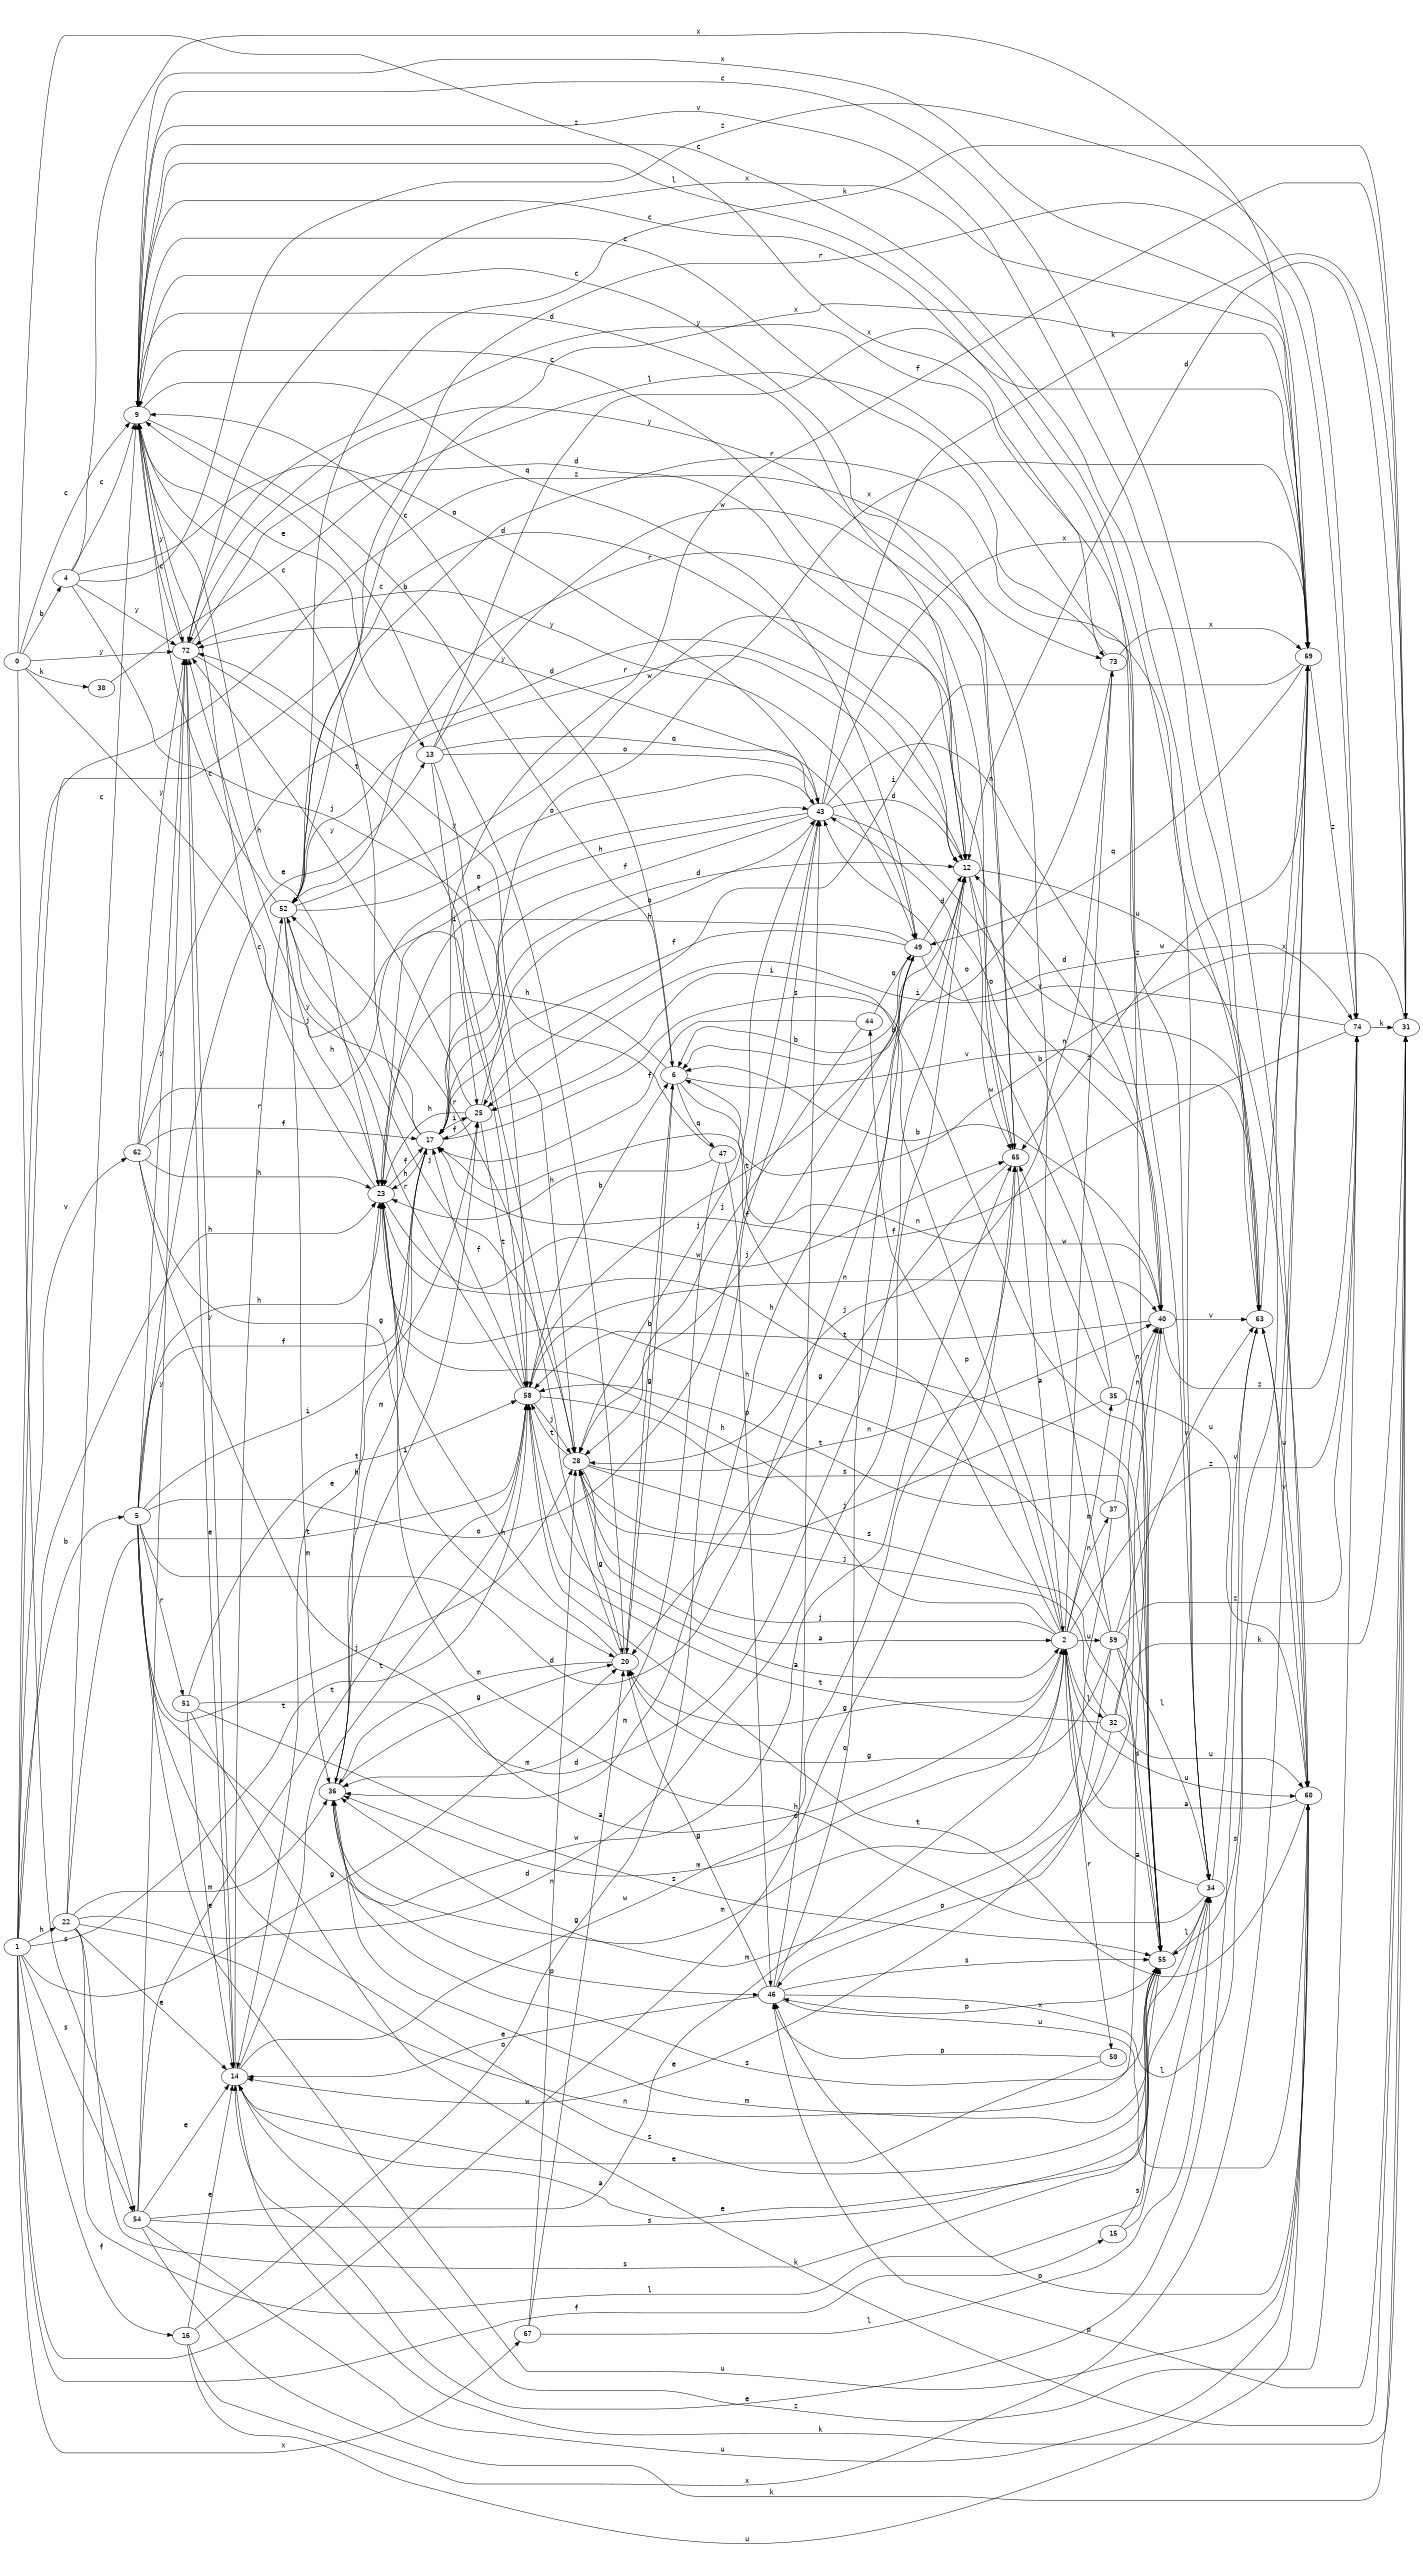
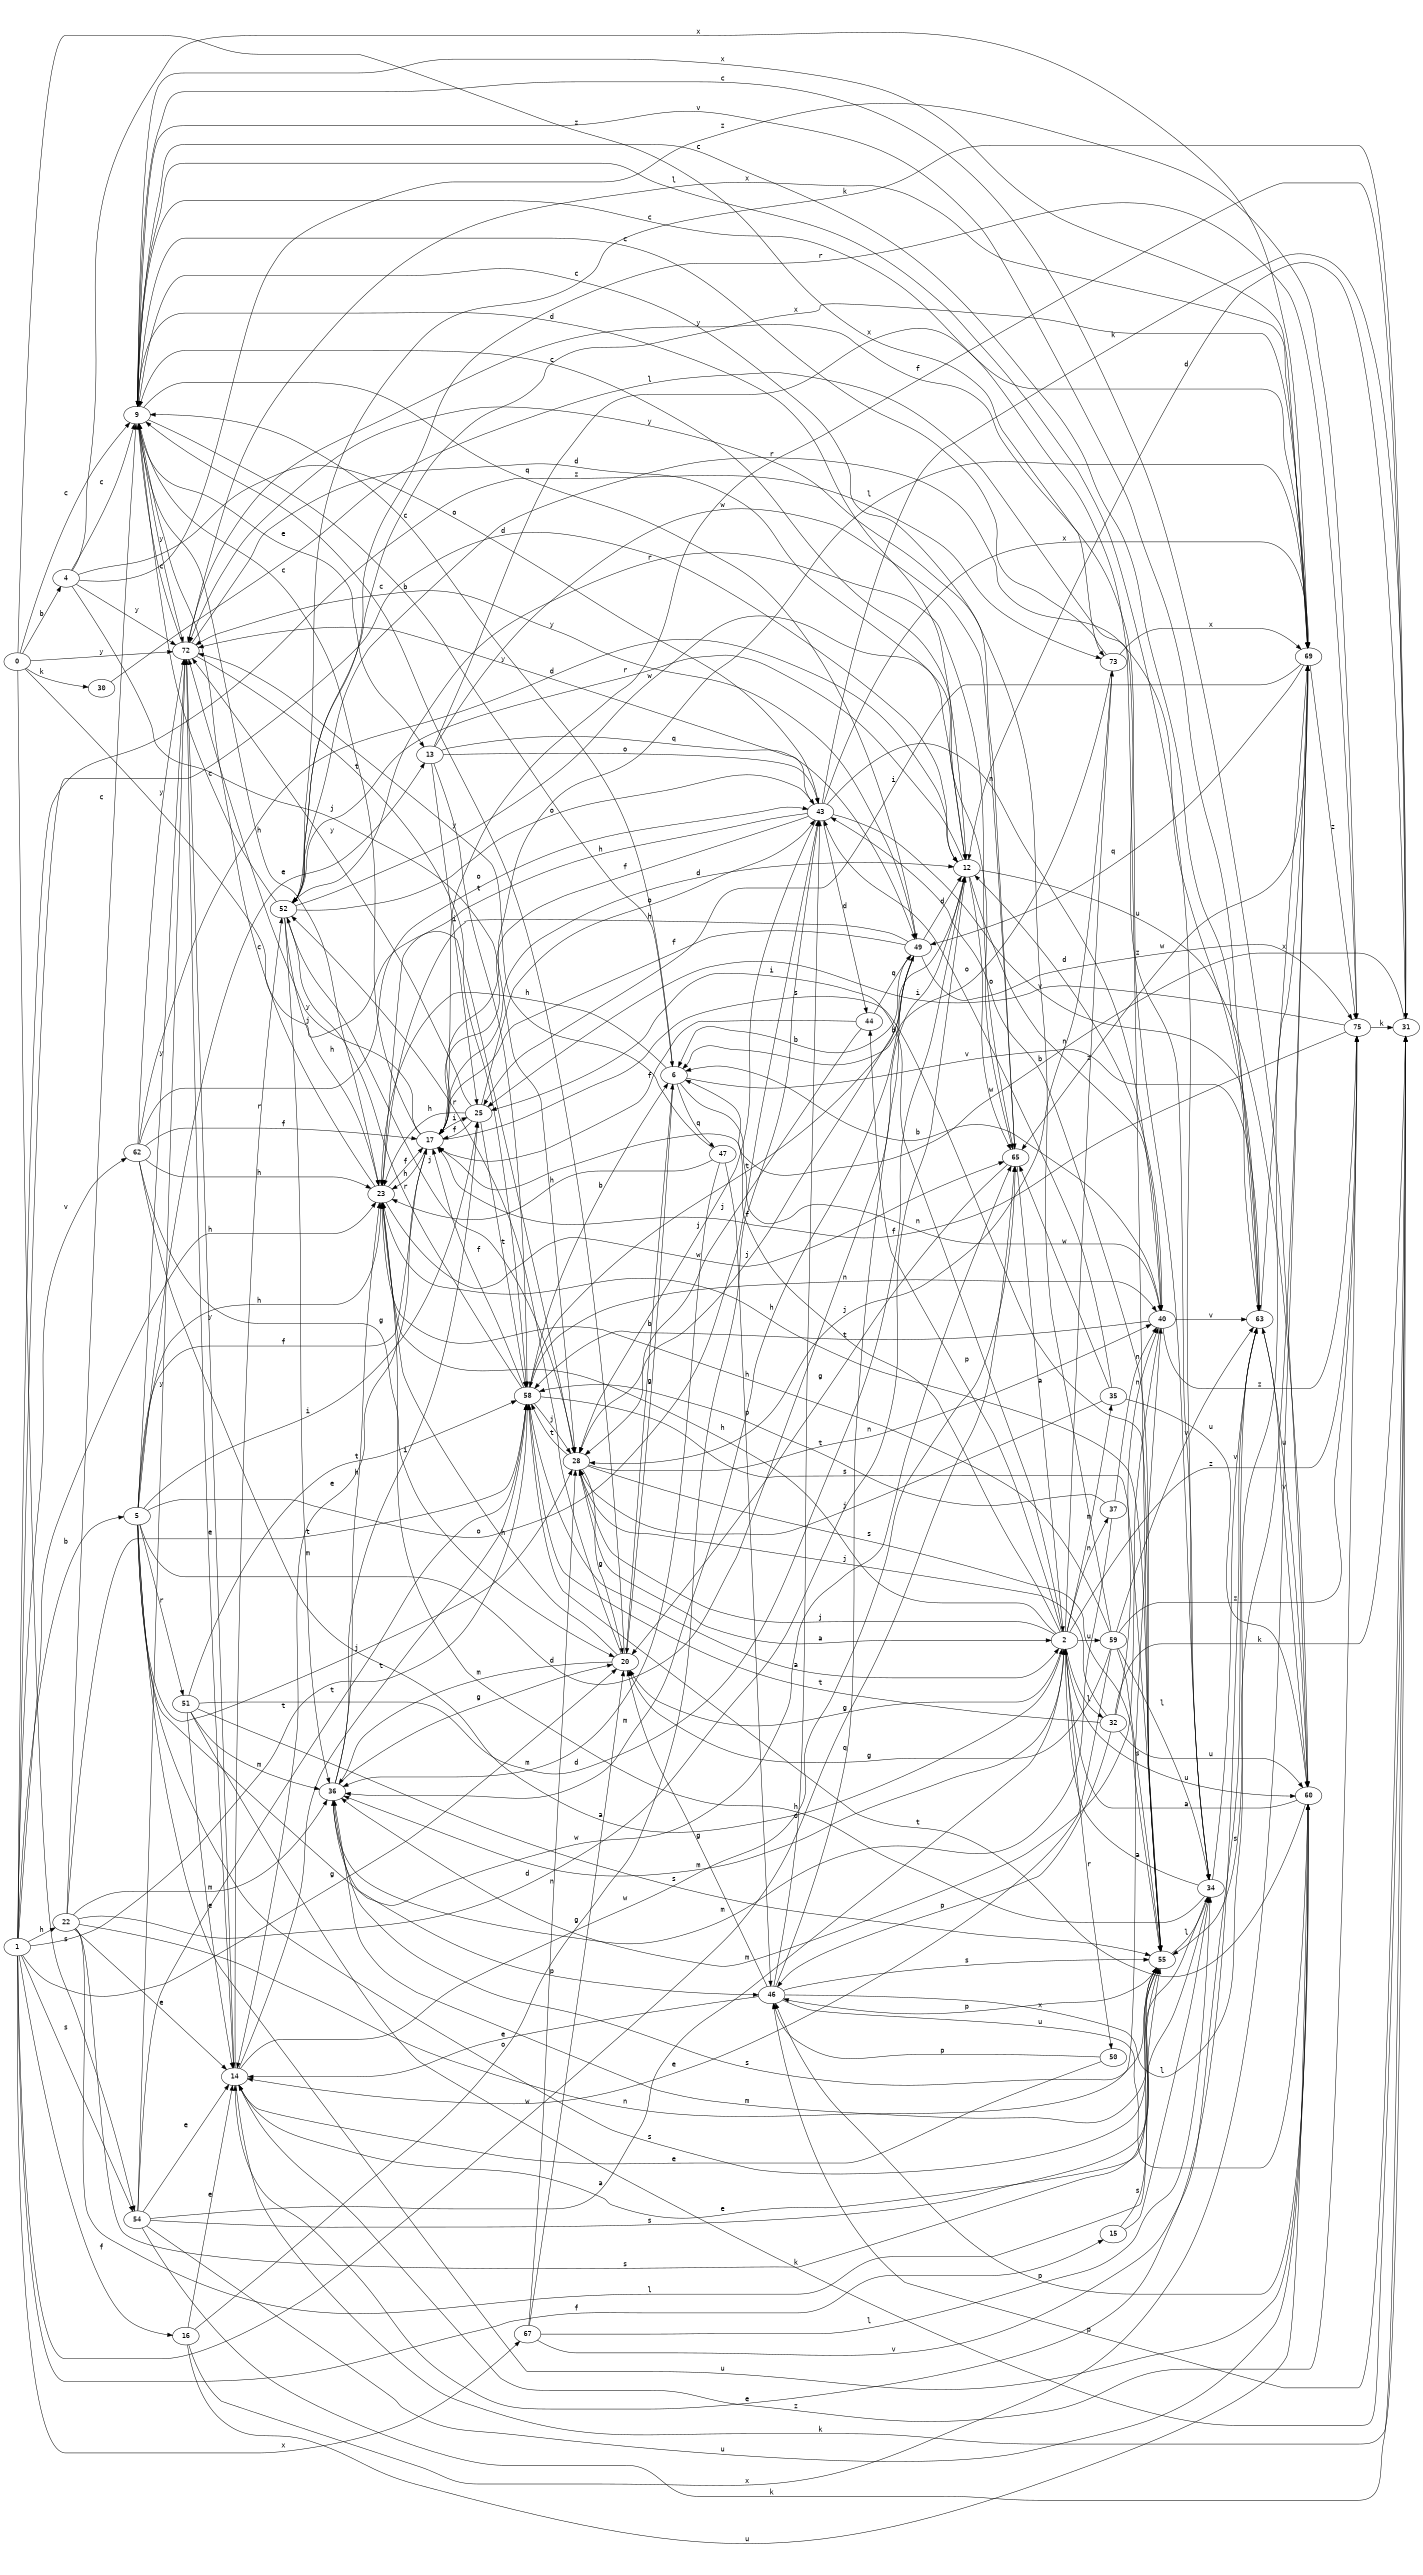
  strict digraph {
    fontname="DejaVu Sans Mono"
    rankdir=LR
    node [fontname="DejaVu Sans Mono"]
    edge [fontname="DejaVu Sans Mono"]
    0
    4
    9
    28
    30
    54
    72
    73
-   74
+   74 [label=75]
    43
    69
    12
    23
    13
    6
    63
    34
    49
    20
    58
    2
    55
    40
    60
    14
    31
    1
    5
    15
    16
    22
    62
    65
    67
    17
    25
    51
    52
    36
    32
    35
    37
    44
    50
    59
    46
    47
    0 -> 4 [label=b]
    0 -> 9 [label=c]
    0 -> 28 [label=j]
    0 -> 30 [label=k]
    0 -> 54 [label=s]
    0 -> 72 [label=y]
    0 -> 73 [label=z]
    4 -> 9 [label=c]
    4 -> 28 [label=j]
    4 -> 72 [label=y]
    4 -> 74 [label=z]
    4 -> 43 [label=o]
    4 -> 69 [label=x]
    9 -> 72 [label=y]
    9 -> 69 [label=x]
    9 -> 12 [label=d]
    9 -> 23 [label=h]
    9 -> 13 [label=e]
    9 -> 6 [label=b]
    9 -> 63 [label=v]
    9 -> 34 [label=l]
    9 -> 49 [label=q]
    28 -> 20 [label=g]
    28 -> 58 [label=t]
    28 -> 2 [label=a]
    28 -> 55 [label=s]
    28 -> 40 [label=n]
    30 -> 34 [label=l]
    54 -> 72 [label=y]
    54 -> 58 [label=t]
    54 -> 2 [label=a]
    54 -> 55 [label=s]
    54 -> 60 [label=u]
    54 -> 14 [label=e]
    54 -> 31 [label=k]
    72 -> 9 [label=c]
    72 -> 69 [label=x]
    72 -> 12 [label=d]
    72 -> 58 [label=t]
    72 -> 14 [label=e]
    73 -> 9 [label=c]
    73 -> 28 [label=j]
    73 -> 69 [label=x]
    73 -> 6 [label=b]
    74 -> 31 [label=k]
    74 -> 17 [label=f]
    74 -> 25 [label=i]
    74 -> 52 [label=r]
    43 -> 28 [label=j]
    43 -> 72 [label=y]
    43 -> 69 [label=x]
-   43 -> 12 [label=d]
+   43 -> 44 [label=d]
    43 -> 23 [label=h]
    43 -> 63 [label=v]
    43 -> 40 [label=n]
    43 -> 31 [label=k]
    43 -> 17 [label=f]
    69 -> 74 [label=z]
    69 -> 49 [label=q]
    69 -> 55 [label=s]
    69 -> 65 [label=w]
    69 -> 25 [label=i]
    12 -> 9 [label=c]
    12 -> 58 [label=t]
    12 -> 40 [label=n]
    12 -> 60 [label=u]
    12 -> 65 [label=w]
    12 -> 52 [label=r]
    23 -> 9 [label=c]
    23 -> 65 [label=w]
    23 -> 17 [label=f]
    13 -> 43 [label=o]
    13 -> 69 [label=x]
    13 -> 49 [label=q]
    13 -> 58 [label=t]
    13 -> 65 [label=w]
    13 -> 25 [label=i]
    6 -> 9 [label=c]
    6 -> 23 [label=h]
    6 -> 63 [label=v]
    6 -> 20 [label=g]
    6 -> 40 [label=n]
    6 -> 47 [label=q]
    63 -> 9 [label=c]
    63 -> 69 [label=x]
    63 -> 60 [label=u]
    63 -> 14 [label=e]
    63 -> 52 [label=r]
    34 -> 72 [label=y]
    34 -> 23 [label=h]
    34 -> 63 [label=v]
    34 -> 2 [label=a]
    34 -> 14 [label=e]
    49 -> 28 [label=j]
    49 -> 72 [label=y]
    49 -> 74 [label=z]
    49 -> 12 [label=d]
    49 -> 23 [label=h]
    49 -> 6 [label=b]
    49 -> 17 [label=f]
    49 -> 36 [label=m]
    20 -> 9 [label=c]
    20 -> 23 [label=h]
    20 -> 6 [label=b]
    20 -> 52 [label=r]
    20 -> 36 [label=m]
    58 -> 28 [label=j]
    58 -> 6 [label=b]
    58 -> 2 [label=a]
    58 -> 55 [label=s]
    58 -> 40 [label=n]
    58 -> 17 [label=f]
    58 -> 52 [label=r]
    2 -> 28 [label=j]
    2 -> 73 [label=z]
    2 -> 74 [label=z]
    2 -> 23 [label=h]
    2 -> 20 [label=g]
    2 -> 60 [label=u]
    2 -> 17 [label=f]
    2 -> 25 [label=i]
    2 -> 36 [label=m]
    2 -> 32 [label=l]
    2 -> 35 [label=m]
    2 -> 37 [label=n]
    2 -> 44 [label=p]
    2 -> 50 [label=r]
    2 -> 59 [label=u]
    55 -> 9 [label=c]
    55 -> 43 [label=o]
    55 -> 23 [label=h]
    55 -> 34 [label=l]
    55 -> 36 [label=m]
    55 -> 46 [label=p]
    40 -> 74 [label=z]
    40 -> 12 [label=d]
    40 -> 6 [label=b]
    40 -> 63 [label=v]
    40 -> 58 [label=t]
    40 -> 36 [label=m]
    60 -> 9 [label=c]
    60 -> 63 [label=v]
    60 -> 58 [label=t]
    60 -> 2 [label=a]
    60 -> 46 [label=p]
    14 -> 72 [label=y]
    14 -> 74 [label=z]
    14 -> 58 [label=t]
    14 -> 31 [label=k]
    14 -> 65 [label=w]
    14 -> 52 [label=r]
    31 -> 12 [label=d]
    31 -> 6 [label=b]
    31 -> 17 [label=f]
    31 -> 46 [label=p]
    1 -> 54 [label=s]
    1 -> 73 [label=z]
    1 -> 12 [label=d]
    1 -> 23 [label=h]
    1 -> 20 [label=g]
    1 -> 58 [label=t]
    1 -> 5 [label=b]
    1 -> 15 [label=f]
    1 -> 16 [label=f]
    1 -> 22 [label=h]
    1 -> 62 [label=v]
    1 -> 65 [label=w]
    1 -> 67 [label=x]
    5 -> 28 [label=j]
    5 -> 72 [label=y]
    5 -> 43 [label=o]
    5 -> 12 [label=d]
    5 -> 23 [label=h]
    5 -> 13 [label=e]
    5 -> 55 [label=s]
    5 -> 60 [label=u]
    5 -> 65 [label=w]
    5 -> 17 [label=f]
    5 -> 25 [label=i]
    5 -> 51 [label=r]
    15 -> 34 [label=l]
    15 -> 55 [label=s]
    16 -> 43 [label=o]
    16 -> 69 [label=x]
    16 -> 60 [label=u]
    16 -> 14 [label=e]
    22 -> 9 [label=c]
    22 -> 12 [label=d]
    22 -> 34 [label=l]
    22 -> 58 [label=t]
    22 -> 55 [label=s]
    22 -> 40 [label=n]
    22 -> 14 [label=e]
    22 -> 36 [label=m]
    62 -> 72 [label=y]
    62 -> 43 [label=o]
    62 -> 12 [label=d]
    62 -> 23 [label=h]
    62 -> 20 [label=g]
    62 -> 2 [label=a]
    62 -> 17 [label=f]
    65 -> 9 [label=c]
    65 -> 20 [label=g]
    65 -> 2 [label=a]
    65 -> 52 [label=r]
    67 -> 28 [label=n]
+   67 -> 63 [label=v]
    67 -> 34 [label=l]
    67 -> 20 [label=g]
    17 -> 9 [label=c]
    17 -> 72 [label=y]
-   17 -> 69 [label=x]
+   17 -> 69 [label=l]
    17 -> 12 [label=d]
    17 -> 23 [label=h]
    17 -> 55 [label=s]
    17 -> 14 [label=e]
    17 -> 25 [label=i]
    25 -> 72 [label=y]
    25 -> 43 [label=o]
    25 -> 23 [label=h]
    25 -> 58 [label=t]
    25 -> 17 [label=f]
    51 -> 12 [label=d]
    51 -> 58 [label=t]
    51 -> 55 [label=s]
    51 -> 14 [label=e]
    51 -> 31 [label=k]
-   17 -> 36 [label=m]
+   51 -> 36 [label=m]
    52 -> 9 [label=c]
    52 -> 28 [label=j]
    52 -> 43 [label=o]
    52 -> 69 [label=x]
    52 -> 23 [label=h]
    52 -> 31 [label=k]
    52 -> 65 [label=w]
    52 -> 36 [label=m]
    36 -> 23 [label=h]
    36 -> 20 [label=g]
    36 -> 55 [label=s]
    36 -> 25 [label=i]
    36 -> 46 [label=p]
    32 -> 28 [label=j]
    32 -> 58 [label=t]
    32 -> 40 [label=n]
    32 -> 60 [label=u]
    32 -> 31 [label=k]
    32 -> 46 [label=p]
    35 -> 28 [label=j]
    35 -> 43 [label=o]
    35 -> 60 [label=u]
    35 -> 65 [label=w]
    37 -> 58 [label=t]
    37 -> 40 [label=n]
    37 -> 36 [label=m]
    44 -> 28 [label=j]
    44 -> 49 [label=q]
    44 -> 17 [label=f]
    50 -> 14 [label=e]
    50 -> 46 [label=p]
    59 -> 72 [label=y]
    59 -> 74 [label=z]
    59 -> 23 [label=h]
    59 -> 63 [label=v]
    59 -> 34 [label=l]
    59 -> 20 [label=g]
    59 -> 55 [label=s]
    59 -> 14 [label=e]
    46 -> 43 [label=o]
    46 -> 69 [label=x]
    46 -> 49 [label=q]
    46 -> 20 [label=g]
    46 -> 55 [label=s]
    46 -> 60 [label=u]
    46 -> 14 [label=e]
    47 -> 72 [label=y]
    47 -> 23 [label=h]
    47 -> 36 [label=m]
    47 -> 46 [label=p]
  }
